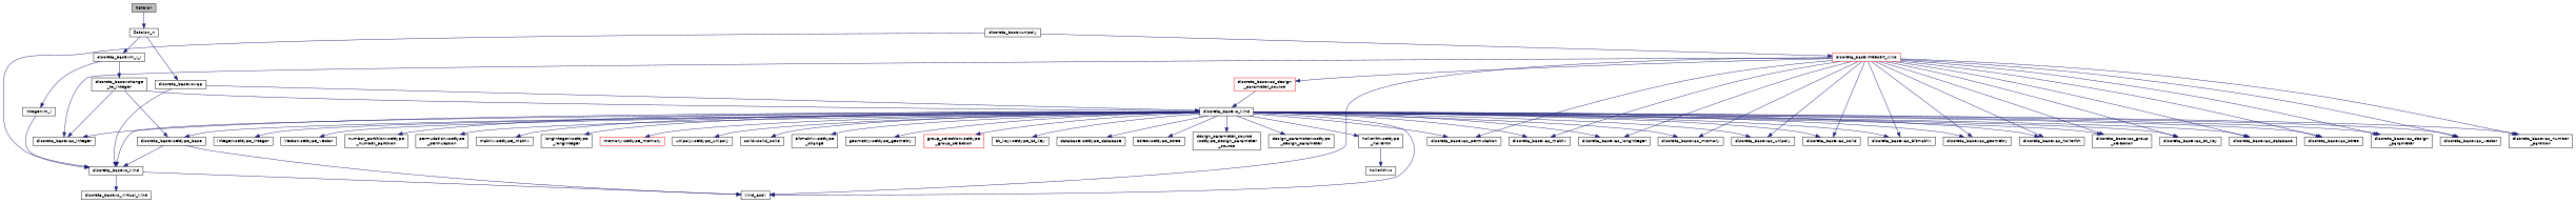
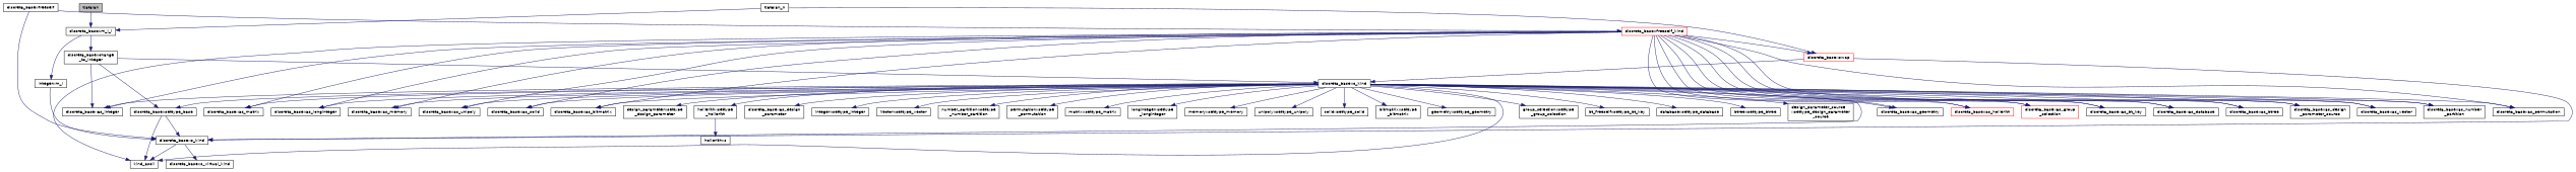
  digraph {
    rankdir=TB
    node [color=black fillcolor=white fontname=Helvetica fontsize=10 shape=record style=filled]
    edge [color=midnightblue fontname=Helvetica fontsize=10 labelfontname=Helvetica labelfontsize=10 style=solid]
    n1 [fillcolor=grey75 fontcolor=black height=0.2 label=Catalan width=0.4]
    n2 [height=0.2 label=Catalan_n width=0.4]
    n3 [height=0.2 label="discreta_base::m_i_i" width=0.4]
-   n4 [height=0.2 label="discreta_base::swap" width=0.4]
+   n4 [color=red height=0.2 label="discreta_base::swap" width=0.4]
    n5 [height=0.2 label="discreta_base::change\l_to_integer" width=0.4]
    n6 [height=0.2 label="integer::m_i" width=0.4]
    n7 [height=0.2 label="discreta_base::c_kind" width=0.4]
    n8 [height=0.2 label="discreta_base::s_kind" width=0.4]
    n9 [height=0.2 label="discreta_base::as_integer" width=0.4]
    n10 [height=0.2 label="discreta_base::settype_base" width=0.4]
-   n11 [height=0.2 label="discreta_base::unipoly" width=0.4]
+   n11 [height=0.2 label="discreta_base::freeself" width=0.4]
    n12 [color=red height=0.2 label="discreta_base::freeself_kind" width=0.4]
    n13 [height=0.2 label="discreta_base::as_vector" width=0.4]
    n14 [height=0.2 label="discreta_base::as_number\l_partition" width=0.4]
    n15 [height=0.2 label="discreta_base::as_permutation" width=0.4]
    n16 [height=0.2 label="discreta_base::as_matrix" width=0.4]
    n17 [height=0.2 label="discreta_base::as_longinteger" width=0.4]
    n18 [height=0.2 label="discreta_base::as_memory" width=0.4]
    n19 [height=0.2 label="discreta_base::as_unipoly" width=0.4]
    n20 [height=0.2 label="discreta_base::as_solid" width=0.4]
    n21 [height=0.2 label="discreta_base::as_bitmatrix" width=0.4]
    n22 [height=0.2 label="discreta_base::as_geometry" width=0.4]
-   n23 [height=0.2 label="discreta_base::as_hollerith" width=0.4]
-   n24 [height=0.2 label="discreta_base::as_group\l_selection" width=0.4]
+   n23 [color=red height=0.2 label="discreta_base::as_hollerith" width=0.4]
+   n24 [color=red height=0.2 label="discreta_base::as_group\l_selection" width=0.4]
    n25 [height=0.2 label="discreta_base::as_bt_key" width=0.4]
    n26 [height=0.2 label="discreta_base::as_database" width=0.4]
    n27 [height=0.2 label="discreta_base::as_btree" width=0.4]
-   n28 [color=red height=0.2 label="discreta_base::as_design\l_parameter_source" width=0.4]
+   n28 [height=0.2 label="discreta_base::as_design\l_parameter_source" width=0.4]
    n29 [height=0.2 label="discreta_base::as_design\l_parameter" width=0.4]
    n30 [height=0.2 label=kind_ascii width=0.4]
    n31 [height=0.2 label="integer::settype_integer" width=0.4]
    n32 [height=0.2 label="Vector::settype_vector" width=0.4]
    n33 [height=0.2 label="number_partition::settype\l_number_partition" width=0.4]
    n34 [height=0.2 label="permutation::settype\l_permutation" width=0.4]
    n35 [height=0.2 label="matrix::settype_matrix" width=0.4]
    n36 [height=0.2 label="longinteger::settype\l_longinteger" width=0.4]
-   n37 [color=red height=0.2 label="memory::settype_memory" width=0.4]
+   n37 [height=0.2 label="memory::settype_memory" width=0.4]
    n38 [height=0.2 label="unipoly::settype_unipoly" width=0.4]
-   n39 [height=0.2 label="solid::solid_solid" width=0.4]
-   n40 [height=0.2 label="bitmatrix::settype\l_change" width=0.4]
+   n39 [height=0.2 label="solid::settype_solid" width=0.4]
+   n40 [height=0.2 label="bitmatrix::settype\l_bitmatrix" width=0.4]
    n41 [height=0.2 label="geometry::settype_geometry" width=0.4]
    n42 [height=0.2 label="hollerith::settype\l_hollerith" width=0.4]
-   n43 [color=red height=0.2 label="group_selection::settype\l_group_selection" width=0.4]
-   n44 [height=0.2 label="bt_key::settype_bt_key" width=0.4]
+   n43 [height=0.2 label="group_selection::settype\l_group_selection" width=0.4]
+   n44 [height=0.2 label="bt_freeself::settype_bt_key" width=0.4]
    n45 [height=0.2 label="database::settype_database" width=0.4]
    n46 [height=0.2 label="btree::settype_btree" width=0.4]
    n47 [height=0.2 label="design_parameter_source\l::settype_design_parameter\l_source" width=0.4]
    n48 [height=0.2 label="design_parameter::settype\l_design_parameter" width=0.4]
    n49 [height=0.2 label="discreta_base::s_virtual_kind" width=0.4]
    n50 [height=0.2 label="hollerith::s" width=0.4]
-   n1 -> n2
+   n1 -> n3
    n2 -> n3
    n2 -> n4
    n3 -> n5
    n3 -> n6
    n4 -> n7
    n4 -> n8
    n5 -> n7
    n5 -> n9
    n5 -> n10
    n6 -> n8
    n7 -> n8
    n7 -> n9
    n7 -> n10
    n7 -> n13
    n7 -> n14
    n7 -> n15
    n7 -> n16
    n7 -> n17
    n7 -> n18
    n7 -> n19
    n7 -> n20
    n7 -> n21
    n7 -> n22
    n7 -> n23
    n7 -> n24
    n7 -> n25
    n7 -> n26
    n7 -> n27
-   n28 -> n7
+   n7 -> n28
    n7 -> n29
    n7 -> n30
    n7 -> n31
    n7 -> n32
    n7 -> n33
    n7 -> n34
    n7 -> n35
    n7 -> n36
    n7 -> n37
    n7 -> n38
    n7 -> n39
    n7 -> n40
    n7 -> n41
    n7 -> n42
    n7 -> n43
    n7 -> n44
    n7 -> n45
    n7 -> n46
    n7 -> n47
    n7 -> n48
    n8 -> n30
    n8 -> n49
    n10 -> n8
    n10 -> n30
    n11 -> n8
    n11 -> n12
    n12 -> n9
    n12 -> n13
    n12 -> n14
    n12 -> n15
    n12 -> n16
    n12 -> n17
    n12 -> n18
    n12 -> n19
    n12 -> n20
    n12 -> n21
    n12 -> n22
    n12 -> n23
    n12 -> n24
    n12 -> n25
    n12 -> n26
    n12 -> n27
    n12 -> n28
-   n12 -> n29
+   n12 -> n4
    n12 -> n30
    n42 -> n50
  }
